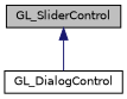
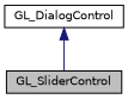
  digraph {
    node [color=black fontname=Helvetica fontsize=10 shape=record style=filled]
    n1 [fillcolor=grey75 fontcolor=black height=0.2 label=GL_SliderControl width=0.4]
    n2 [fillcolor=white height=0.2 label=GL_DialogControl width=0.4]
-   n1 -> n2 [color=midnightblue dir=back fontname=Helvetica fontsize=10 labelfontname=Helvetica labelfontsize=10 style=solid]
+   n2 -> n1 [color=midnightblue dir=back fontname=Helvetica fontsize=10 labelfontname=Helvetica labelfontsize=10 style=solid]
  }
